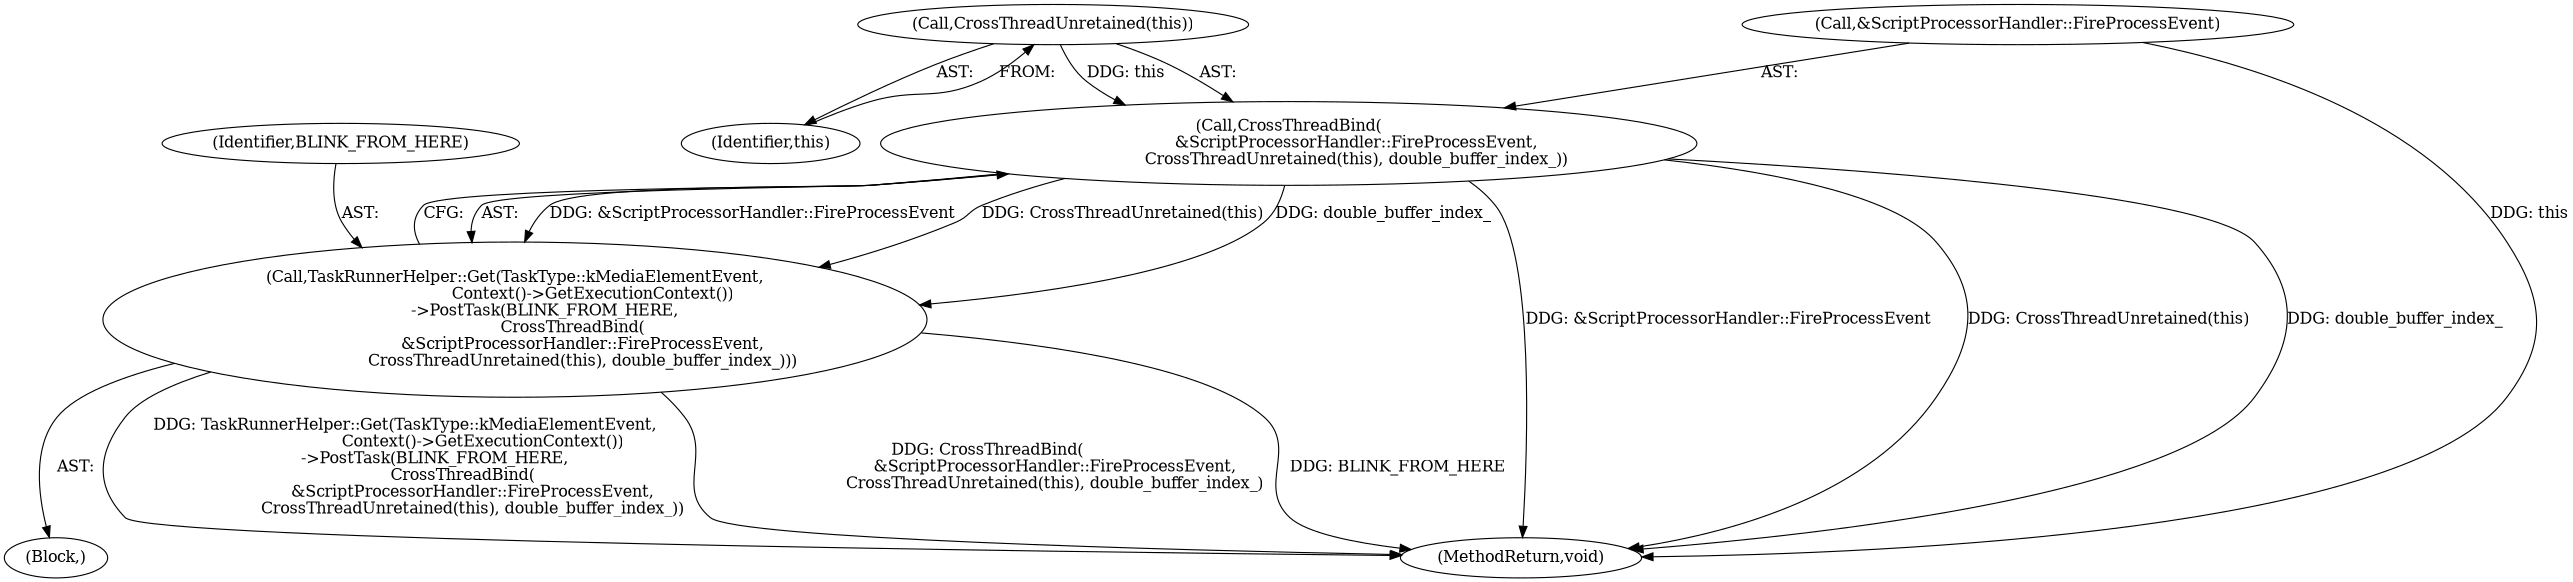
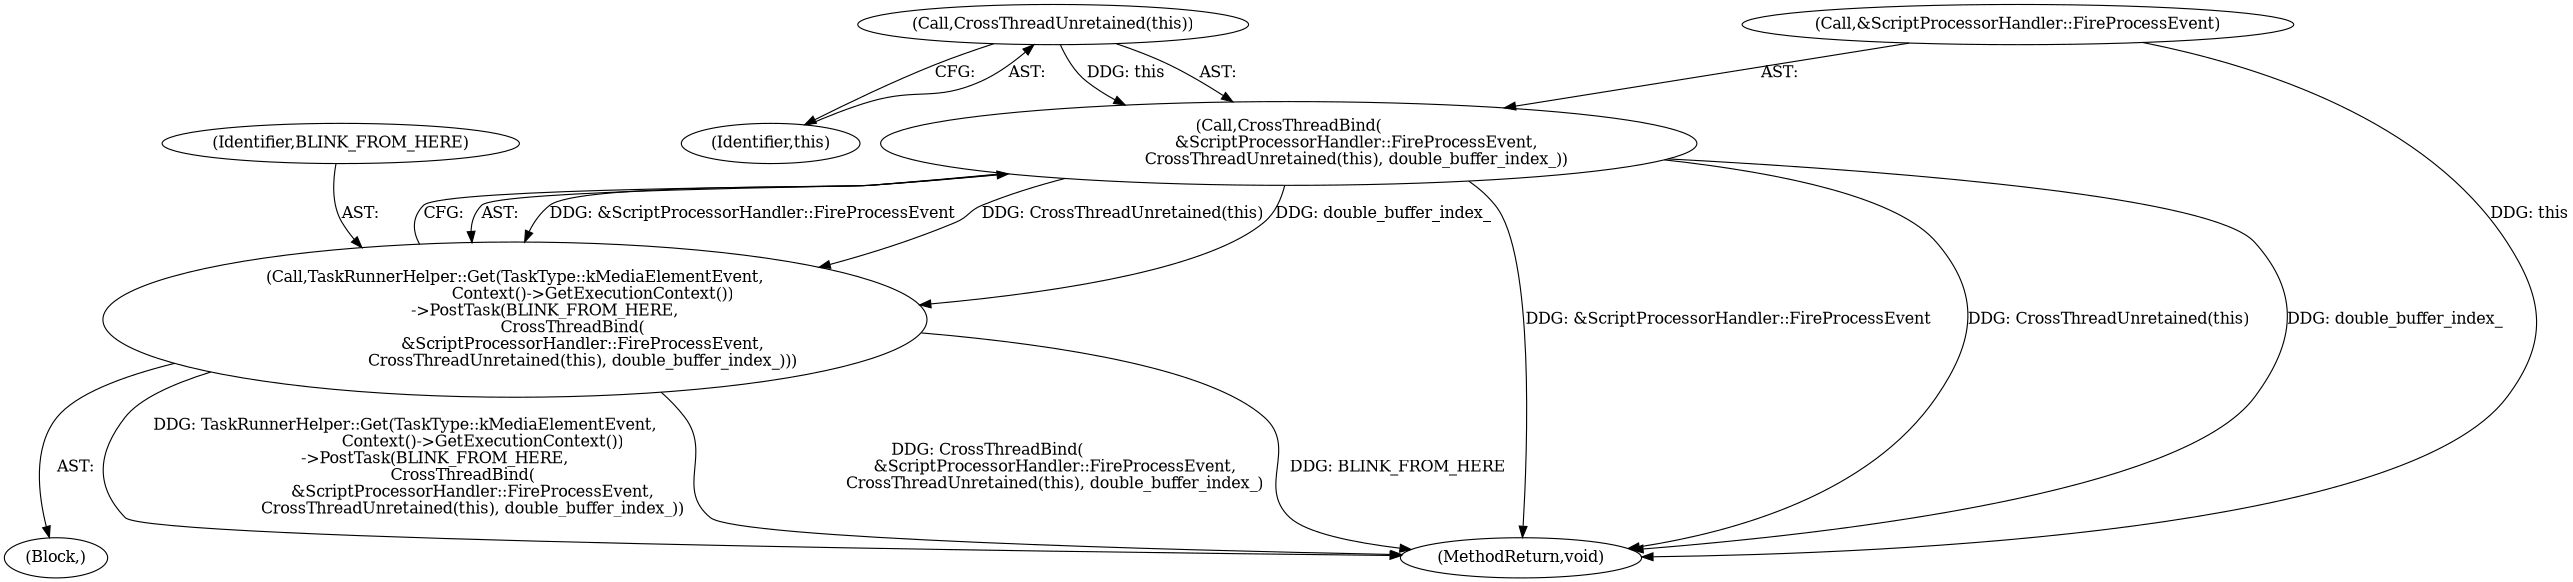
  digraph {
    n1 [label="(Call,CrossThreadBind(\n                           &ScriptProcessorHandler::FireProcessEvent,\n                           CrossThreadUnretained(this), double_buffer_index_))"]
    n2 [label="(Call,TaskRunnerHelper::Get(TaskType::kMediaElementEvent,\n                               Context()->GetExecutionContext())\n            ->PostTask(BLINK_FROM_HERE,\n                       CrossThreadBind(\n                           &ScriptProcessorHandler::FireProcessEvent,\n                           CrossThreadUnretained(this), double_buffer_index_)))"]
    n3 [label="(MethodReturn,void)"]
    n4 [label="(Block,)"]
    n5 [label="(Call,CrossThreadUnretained(this))"]
    n6 [label="(Identifier,this)"]
    n7 [label="(Call,&ScriptProcessorHandler::FireProcessEvent)"]
    n8 [label="(Identifier,BLINK_FROM_HERE)"]
    n1 -> n2 [label="AST: "]
    n1 -> n2 [label="DDG: &ScriptProcessorHandler::FireProcessEvent"]
    n1 -> n2 [label="DDG: CrossThreadUnretained(this)"]
    n1 -> n2 [label="DDG: double_buffer_index_"]
    n1 -> n3 [label="DDG: &ScriptProcessorHandler::FireProcessEvent"]
    n1 -> n3 [label="DDG: CrossThreadUnretained(this)"]
    n1 -> n3 [label="DDG: double_buffer_index_"]
    n2 -> n1 [label="CFG: "]
    n2 -> n3 [label="DDG: TaskRunnerHelper::Get(TaskType::kMediaElementEvent,\n                               Context()->GetExecutionContext())\n            ->PostTask(BLINK_FROM_HERE,\n                       CrossThreadBind(\n                           &ScriptProcessorHandler::FireProcessEvent,\n                           CrossThreadUnretained(this), double_buffer_index_))"]
    n2 -> n3 [label="DDG: CrossThreadBind(\n                           &ScriptProcessorHandler::FireProcessEvent,\n                           CrossThreadUnretained(this), double_buffer_index_)"]
    n2 -> n3 [label="DDG: BLINK_FROM_HERE"]
    n2 -> n4 [label="AST: "]
    n5 -> n1 [label="AST: "]
    n5 -> n1 [label="DDG: this"]
-   n5 -> n6 [label="AST: "]
-   n6 -> n5 [label="FROM: "]
+   n5 -> n6 [label="CFG: "]
+   n6 -> n5 [label="AST: "]
    n7 -> n1 [label="AST: "]
    n7 -> n3 [label="DDG: this"]
    n8 -> n2 [label="AST: "]
  }
